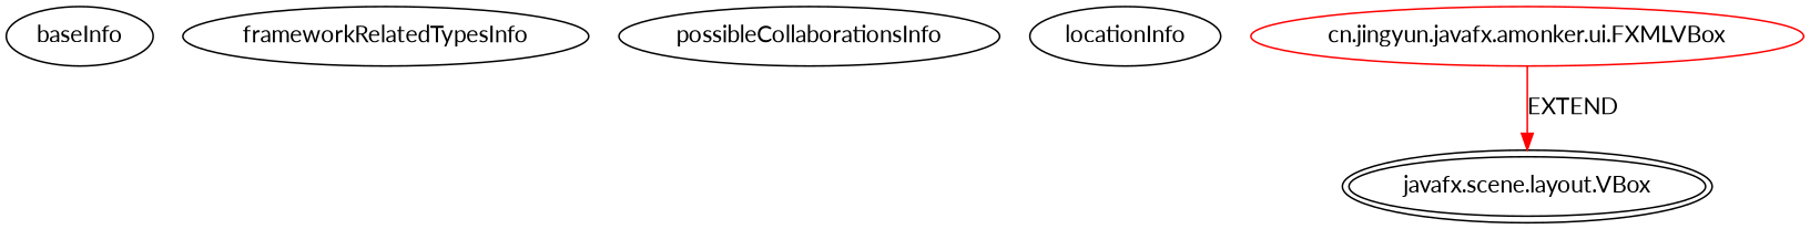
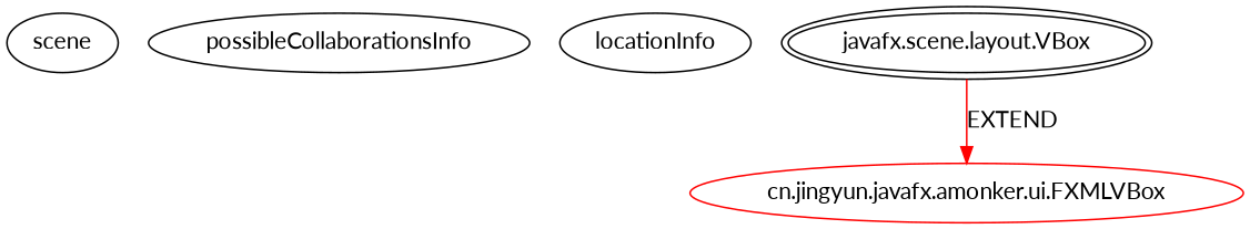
  digraph {
    fontname=Lato
    node [fontname=Lato]
-   baseInfo [category=extension_graph graphId=1841 isAnonymous=false possibleRelation=false]
-   frameworkRelatedTypesInfo [0="javafx.scene.layout.VBox"]
+   frameworkRelatedTypesInfo [0="javafx.scene.layout.VBox" label=scene]
    possibleCollaborationsInfo
    locationInfo [contextSignature=FXMLVBox filePath="/amonker-AmonkerFX/AmonkerFX-master/src/cn/jingyun/javafx/amonker/ui/FXMLVBox.java" graphId=1841 projectName="amonker-AmonkerFX"]
    n5 [color=red isFrameworkType=false label="cn.jingyun.javafx.amonker.ui.FXMLVBox" vertexType=ROOT_CLIENT_CLASS_DECLARATION]
    n6 [isFrameworkType=true label="javafx.scene.layout.VBox" peripheries=2 vertexType=FRAMEWORK_CLASS_TYPE]
-   n5 -> n6 [color=red label=EXTEND fontname=Lato]
+   n6 -> n5 [color=red label=EXTEND fontname=Lato]
  }
